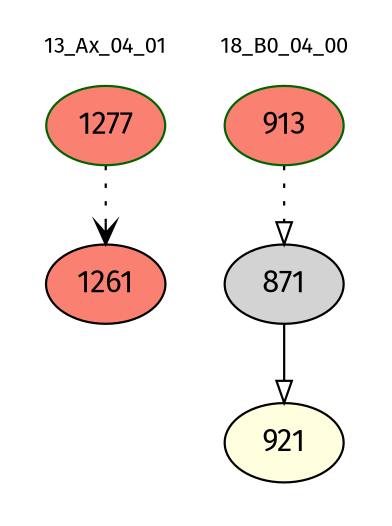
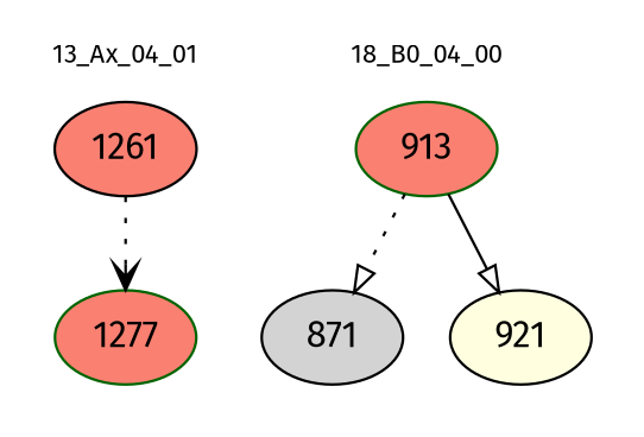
  digraph {
    fontname="Fira Sans"
    node [color=black fillcolor=salmon fontname="Fira Sans" style=filled]
    edge [arrowhead=onormal color=black fontname="Fira Sans" style=dotted]
    n1 [label=1261]
    n2 [color=darkgreen label=1277]
    n3 [fillcolor=lightgrey label=871]
    n4 [color=darkgreen label=913]
    n5 [fillcolor=lightyellow label=921]
    subgraph cluster_1 {
      color=white
      fontsize=10
      label="13_Ax_04_01"
      n1
      n2
    }
    subgraph cluster_2 {
      color=white
      fontsize=10
      label="18_B0_04_00"
      n3
      n4
      n5
    }
-   n2 -> n1 [arrowhead=vee]
-   n3 -> n5 [style=solid]
+   n1 -> n2 [arrowhead=vee]
+   n4 -> n5 [style=solid]
    n4 -> n3
  }
